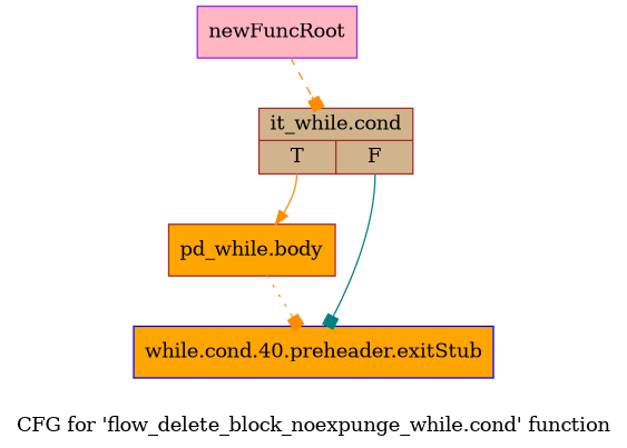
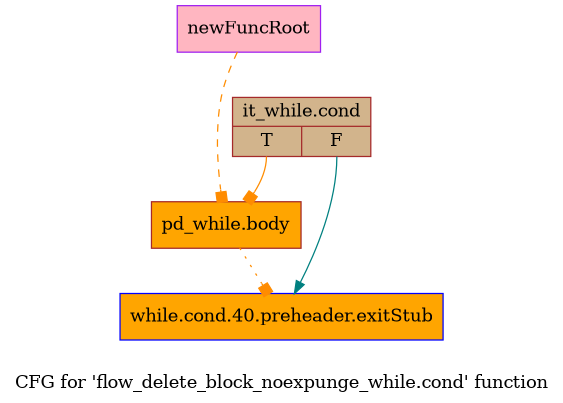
  digraph {
    label="CFG for 'flow_delete_block_noexpunge_while.cond' function"
    node [color=brown fillcolor=orange shape=record style=filled]
    edge [arrowhead=box color=darkorange style=solid]
    n1 [color=purple fillcolor=lightpink label="{newFuncRoot}"]
    n2 [fillcolor=tan label="{it_while.cond|{<s0>T|<s1>F}}"]
    n3 [color=blue label="{while.cond.40.preheader.exitStub}"]
    n4 [label="{pd_while.body}"]
-   n1 -> n2 [style=dashed]
-   n2 -> n3 [color=teal tailport=s1]
-   n2 -> n4 [arrowhead=normal tailport=s0]
+   n1 -> n4 [style=dashed]
+   n2 -> n3 [arrowhead=normal color=teal tailport=s1]
+   n2 -> n4 [tailport=s0]
    n4 -> n3 [style=dotted]
  }
